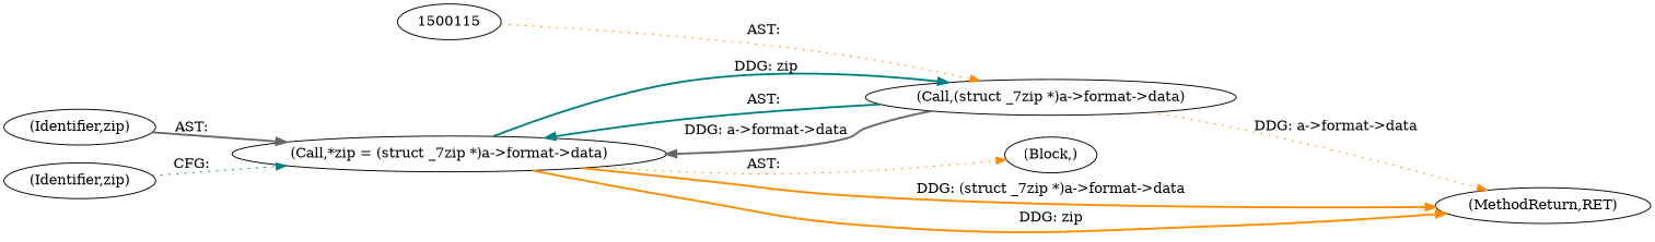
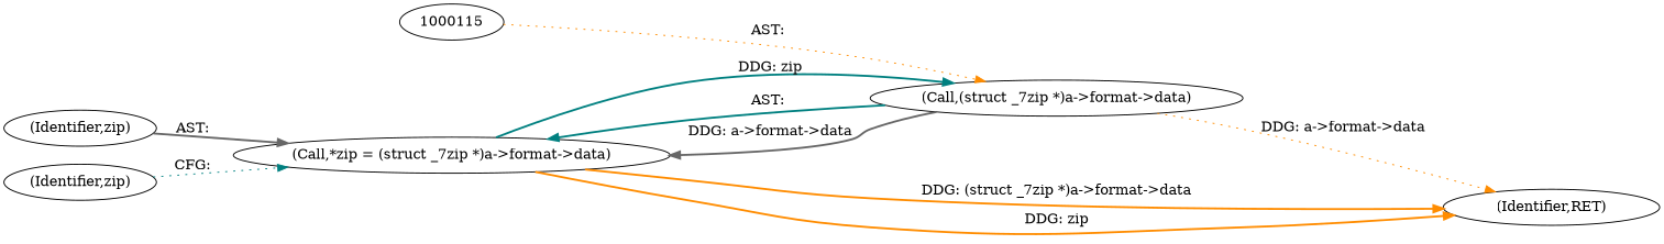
  digraph {
    rankdir=LR
    edge [color=darkorange style=bold]
    n1 [label="(Call,*zip = (struct _7zip *)a->format->data)"]
    n2 [label="(Call,(struct _7zip *)a->format->data)"]
-   n3 [label="(Block,)"]
-   n4 [label="(MethodReturn,RET)"]
+   n4 [label="(Identifier,RET)"]
    n5 [label="(Identifier,zip)"]
    n6 [label="(Identifier,zip)"]
-   1000115 [label=1500115]
+   1000115
    n1 -> n2 [color=teal label="DDG: zip"]
-   n1 -> n3 [label="AST: " style=dotted]
    n1 -> n4 [label="DDG: (struct _7zip *)a->format->data"]
    n1 -> n4 [label="DDG: zip"]
    n2 -> n1 [color=teal label="AST: "]
    n2 -> n1 [color=gray40 label="DDG: a->format->data"]
    n2 -> n4 [label="DDG: a->format->data" style=dotted]
    n5 -> n1 [color=gray40 label="AST: "]
    n6 -> n1 [color=teal label="CFG: " style=dotted]
    1000115 -> n2 [label="AST: " style=dotted]
  }
